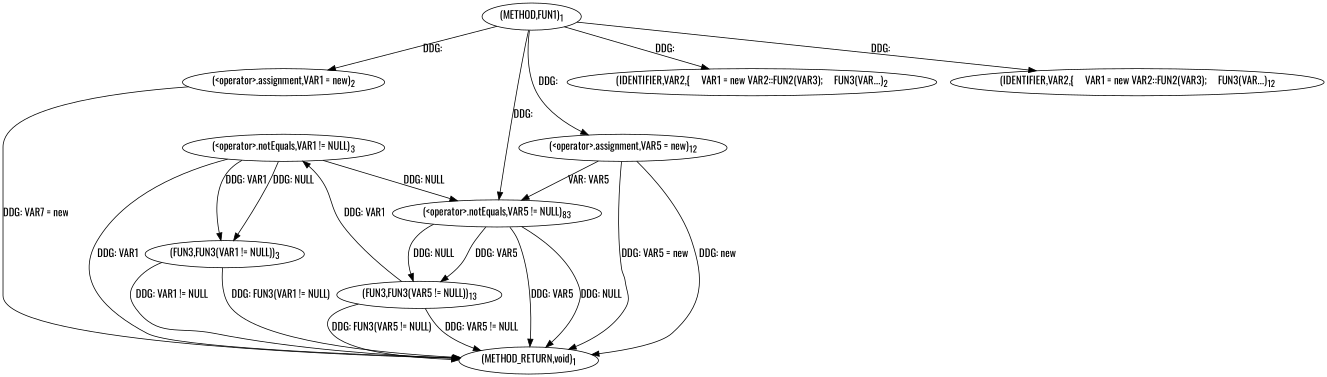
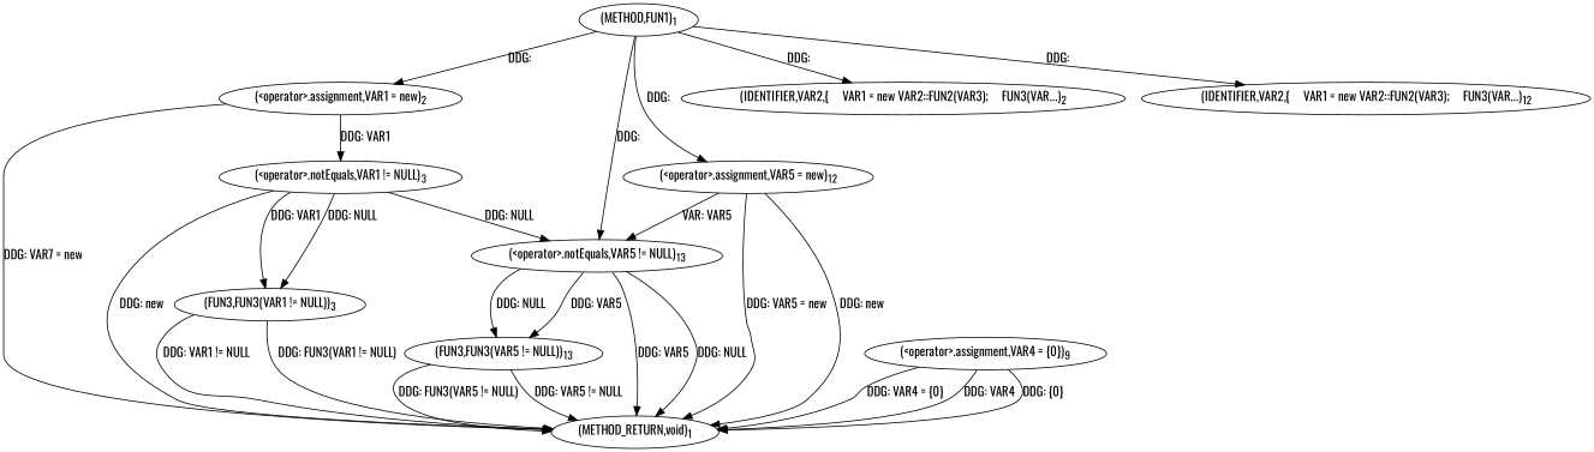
  digraph {
    fontname=Oswald
    node [fontname=Oswald]
    edge [fontname=Oswald]
    n1 [label=<(METHOD,FUN1)<SUB>1</SUB>>]
    n2 [label=<(&lt;operator&gt;.assignment,VAR1 = new)<SUB>2</SUB>>]
    n3 [label=<(IDENTIFIER,VAR2,{     VAR1 = new VAR2::FUN2(VAR3);     FUN3(VAR...)<SUB>2</SUB>>]
    n4 [label=<(&lt;operator&gt;.assignment,VAR5 = new)<SUB>12</SUB>>]
    n5 [label=<(IDENTIFIER,VAR2,{     VAR1 = new VAR2::FUN2(VAR3);     FUN3(VAR...)<SUB>12</SUB>>]
-   n6 [label=<(&lt;operator&gt;.notEquals,VAR5 != NULL)<SUB>83</SUB>>]
+   n6 [label=<(&lt;operator&gt;.notEquals,VAR5 != NULL)<SUB>13</SUB>>]
    n7 [label=<(&lt;operator&gt;.notEquals,VAR1 != NULL)<SUB>3</SUB>>]
    n8 [label=<(METHOD_RETURN,void)<SUB>1</SUB>>]
    n9 [label=<(FUN3,FUN3(VAR1 != NULL))<SUB>3</SUB>>]
    n10 [label=<(FUN3,FUN3(VAR5 != NULL))<SUB>13</SUB>>]
+   n11 [label=<(&lt;operator&gt;.assignment,VAR4 = {0})<SUB>9</SUB>>]
    n1 -> n2 [label="DDG: "]
    n1 -> n3 [label="DDG: "]
    n1 -> n4 [label="DDG: "]
    n1 -> n5 [label="DDG: "]
    n1 -> n6 [label="DDG: "]
-   n10 -> n7 [label="DDG: VAR1"]
+   n2 -> n7 [label="DDG: VAR1"]
    n2 -> n8 [label="DDG: VAR7 = new"]
    n4 -> n6 [label="VAR: VAR5"]
    n4 -> n8 [label="DDG: new"]
    n4 -> n8 [label="DDG: VAR5 = new"]
    n6 -> n8 [label="DDG: VAR5"]
    n6 -> n8 [label="DDG: NULL"]
    n6 -> n10 [label="DDG: VAR5"]
    n6 -> n10 [label="DDG: NULL"]
    n7 -> n6 [label="DDG: NULL"]
-   n7 -> n8 [label="DDG: VAR1"]
+   n7 -> n8 [label="DDG: new"]
    n7 -> n9 [label="DDG: VAR1"]
    n7 -> n9 [label="DDG: NULL"]
    n9 -> n8 [label="DDG: VAR1 != NULL"]
    n9 -> n8 [label="DDG: FUN3(VAR1 != NULL)"]
    n10 -> n8 [label="DDG: VAR5 != NULL"]
    n10 -> n8 [label="DDG: FUN3(VAR5 != NULL)"]
+   n11 -> n8 [label="DDG: VAR4"]
+   n11 -> n8 [label="DDG: {0}"]
+   n11 -> n8 [label="DDG: VAR4 = {0}"]
  }
